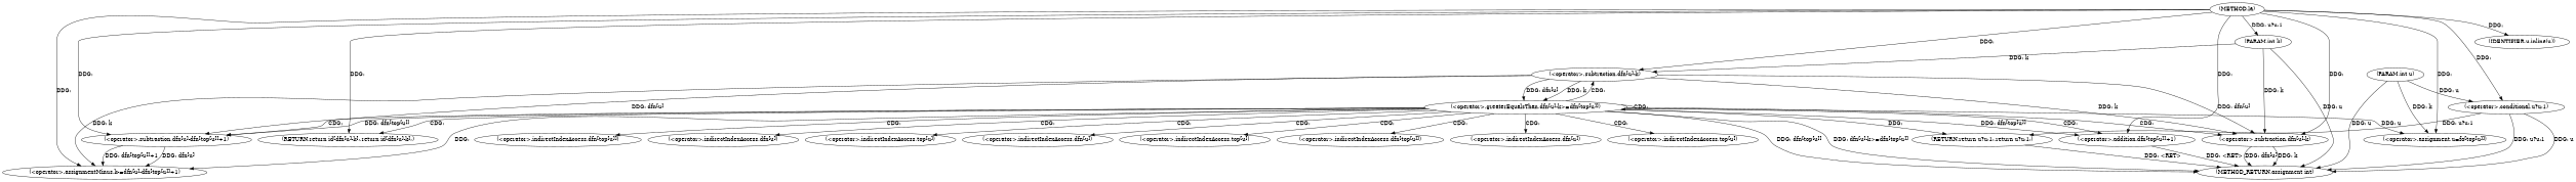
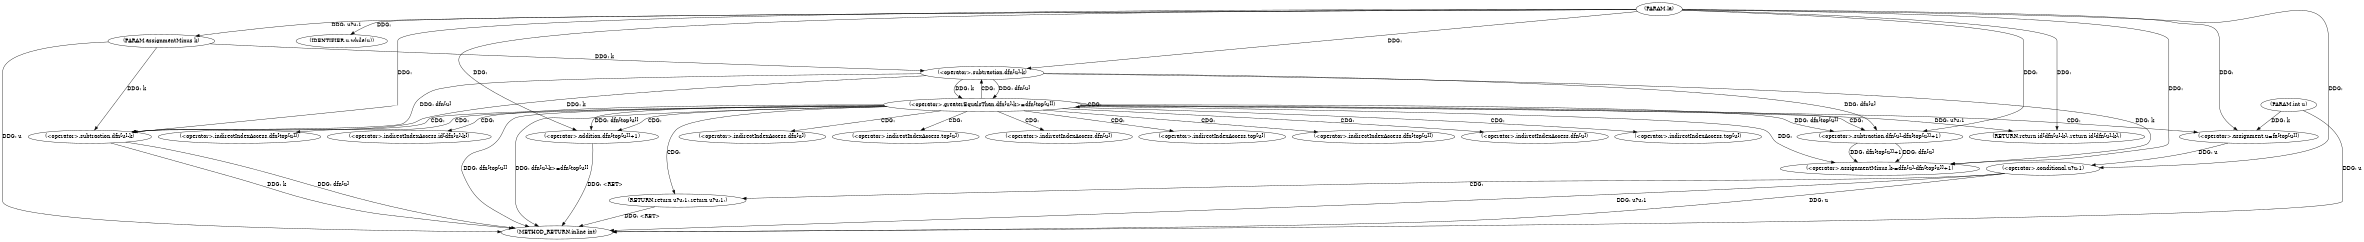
  digraph {
-   n1 [label="(METHOD,la)"]
-   n2 [label="(PARAM,int k)"]
-   n3 [label="(IDENTIFIER,u,inline(u))"]
+   n1 [label="(PARAM,la)"]
+   n2 [label="(PARAM,assignmentMinus k)"]
+   n3 [label="(IDENTIFIER,u,while(u))"]
    n4 [label="(<operator>.conditional,u?u:1)"]
    n5 [label="(<operator>.assignmentMinus,k-=dfn[u]-dfn[top[u]]+1)"]
    n6 [label="(<operator>.assignment,u=fa[top[u]])"]
    n7 [label="(RETURN,return id[dfn[u]-k];,return id[dfn[u]-k];)"]
    n8 [label="(<operator>.subtraction,dfn[u]-dfn[top[u]]+1)"]
    n9 [label="(<operator>.subtraction,dfn[u]-k)"]
    n10 [label="(<operator>.addition,dfn[top[u]]+1)"]
    n11 [label="(<operator>.subtraction,dfn[u]-k)"]
    n12 [label="(PARAM,int u)"]
-   n13 [label="(METHOD_RETURN,assignment int)"]
+   n13 [label="(METHOD_RETURN,inline int)"]
    n14 [label="(RETURN,return u?u:1;,return u?u:1;)"]
    n15 [label="(<operator>.greaterEqualsThan,dfn[u]-k>=dfn[top[u]])"]
    n16 [label="(<operator>.indirectIndexAccess,dfn[top[u]])"]
+   n17 [label="(<operator>.indirectIndexAccess,id[dfn[u]-k])"]
    n18 [label="(<operator>.indirectIndexAccess,dfn[u])"]
    n19 [label="(<operator>.indirectIndexAccess,top[u])"]
    n20 [label="(<operator>.indirectIndexAccess,dfn[u])"]
    n21 [label="(<operator>.indirectIndexAccess,top[u])"]
    n22 [label="(<operator>.indirectIndexAccess,dfn[top[u]])"]
    n23 [label="(<operator>.indirectIndexAccess,dfn[u])"]
    n24 [label="(<operator>.indirectIndexAccess,top[u])"]
    n1 -> n2 [label="DDG: u?u:1"]
    n1 -> n3 [label="DDG: "]
    n1 -> n4 [label="DDG: "]
    n1 -> n5 [label="DDG: "]
    n1 -> n6 [label="DDG: "]
    n1 -> n7 [label="DDG: "]
    n1 -> n8 [label="DDG: "]
    n1 -> n9 [label="DDG: "]
    n1 -> n10 [label="DDG: "]
    n1 -> n11 [label="DDG: "]
    n2 -> n9 [label="DDG: k"]
    n2 -> n11 [label="DDG: k"]
    n2 -> n13 [label="DDG: u"]
    n4 -> n13 [label="DDG: u"]
    n4 -> n13 [label="DDG: u?u:1"]
-   n4 -> n14 [label="DDG: u?u:1"]
+   n4 -> n14 [label="CDG: "]
    n8 -> n5 [label="DDG: dfn[top[u]]+1"]
    n8 -> n5 [label="DDG: dfn[u]"]
    n9 -> n5 [label="DDG: k"]
    n9 -> n8 [label="DDG: dfn[u]"]
    n9 -> n11 [label="DDG: dfn[u]"]
    n9 -> n11 [label="DDG: k"]
    n9 -> n15 [label="DDG: dfn[u]"]
    n9 -> n15 [label="DDG: k"]
    n10 -> n13 [label="DDG: <RET>"]
    n11 -> n13 [label="DDG: dfn[u]"]
    n11 -> n13 [label="DDG: k"]
-   n12 -> n4 [label="DDG: u"]
+   n6 -> n4 [label="DDG: u"]
    n12 -> n6 [label="DDG: k"]
    n12 -> n13 [label="DDG: u"]
    n14 -> n13 [label="DDG: <RET>"]
    n15 -> n5 [label="DDG: "]
-   n15 -> n6 [label="DDG: u"]
-   n15 -> n7 [label="CDG: "]
+   n15 -> n6 [label="CDG: "]
+   n15 -> n7 [label="DDG: u?u:1"]
    n15 -> n8 [label="DDG: dfn[top[u]]"]
    n15 -> n8 [label="CDG: "]
    n15 -> n9 [label="CDG: "]
    n15 -> n10 [label="DDG: dfn[top[u]]"]
    n15 -> n10 [label="CDG: "]
    n15 -> n11 [label="CDG: "]
    n15 -> n13 [label="DDG: dfn[top[u]]"]
    n15 -> n13 [label="DDG: dfn[u]-k>=dfn[top[u]]"]
-   n15 -> n14 [label="DDG: "]
+   n15 -> n14 [label="CDG: "]
    n15 -> n15 [label="CDG: "]
    n15 -> n16 [label="CDG: "]
+   n15 -> n17 [label="CDG: "]
    n15 -> n18 [label="CDG: "]
    n15 -> n19 [label="CDG: "]
    n15 -> n20 [label="CDG: "]
    n15 -> n21 [label="CDG: "]
    n15 -> n22 [label="CDG: "]
    n15 -> n23 [label="CDG: "]
    n15 -> n24 [label="CDG: "]
  }
